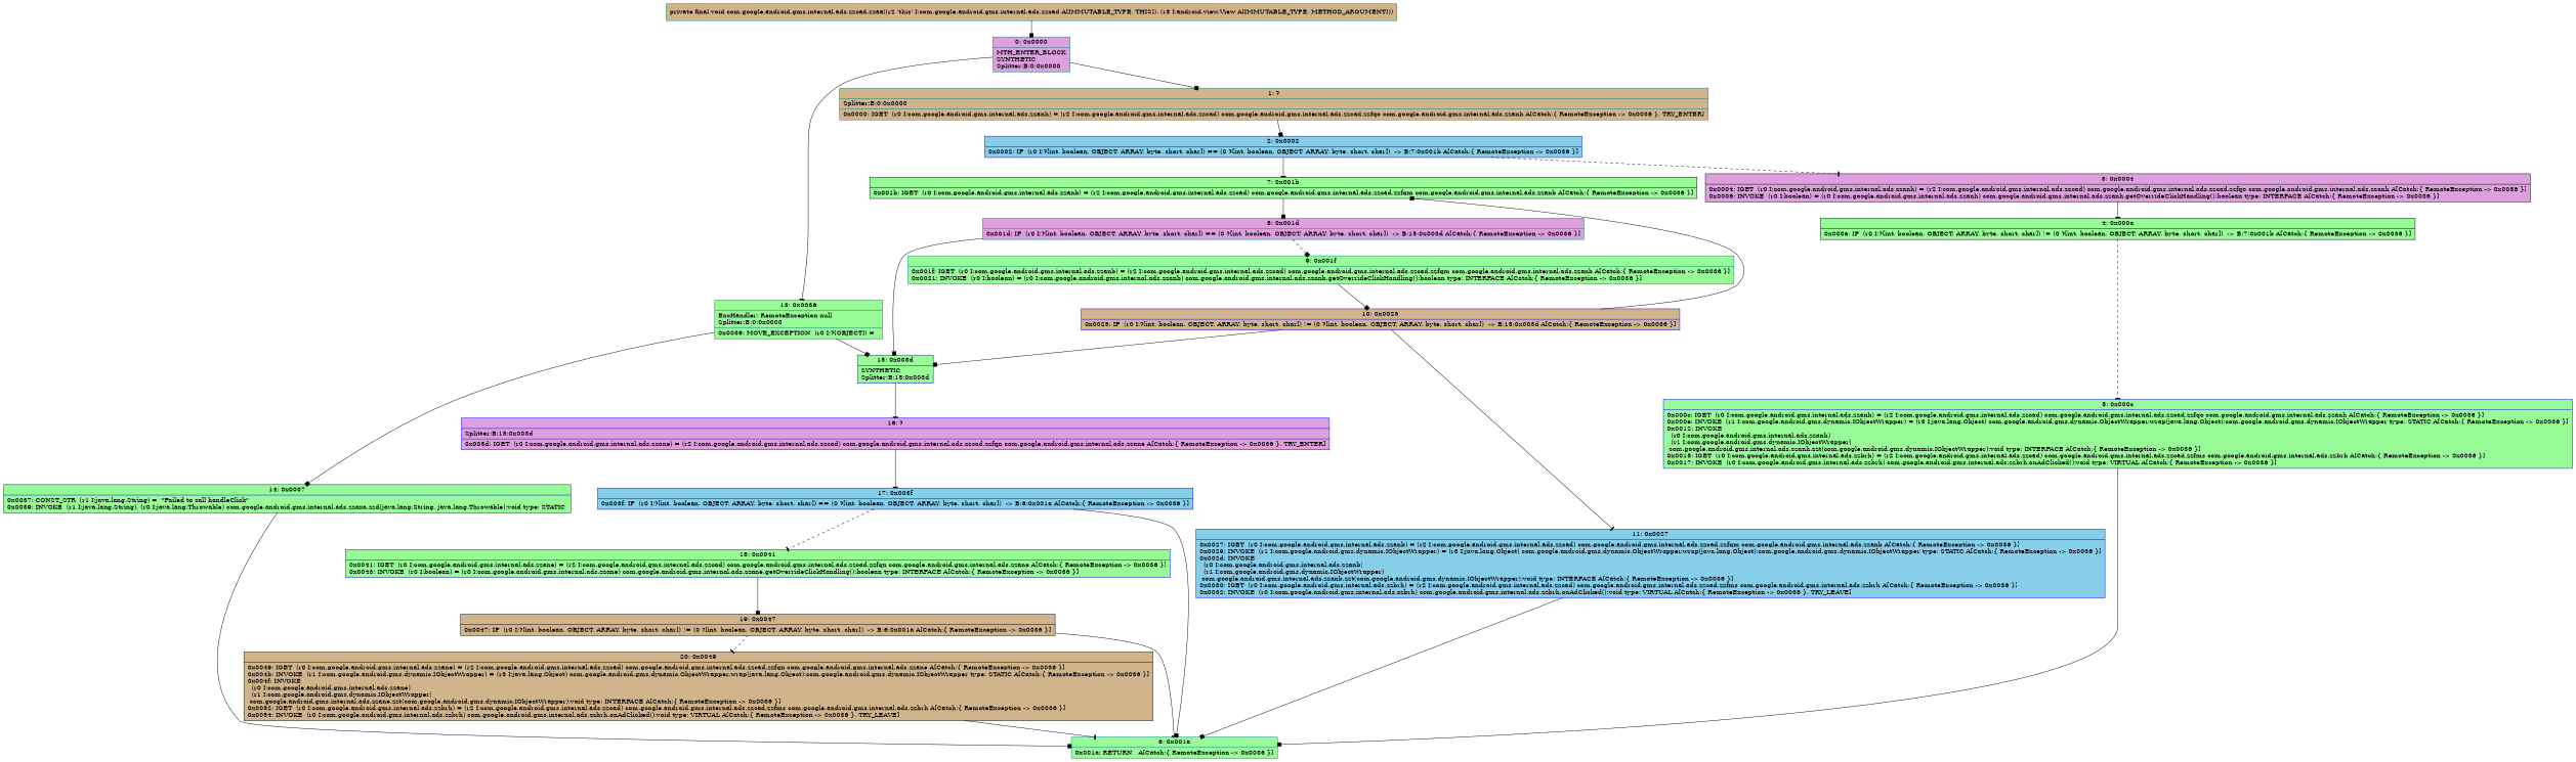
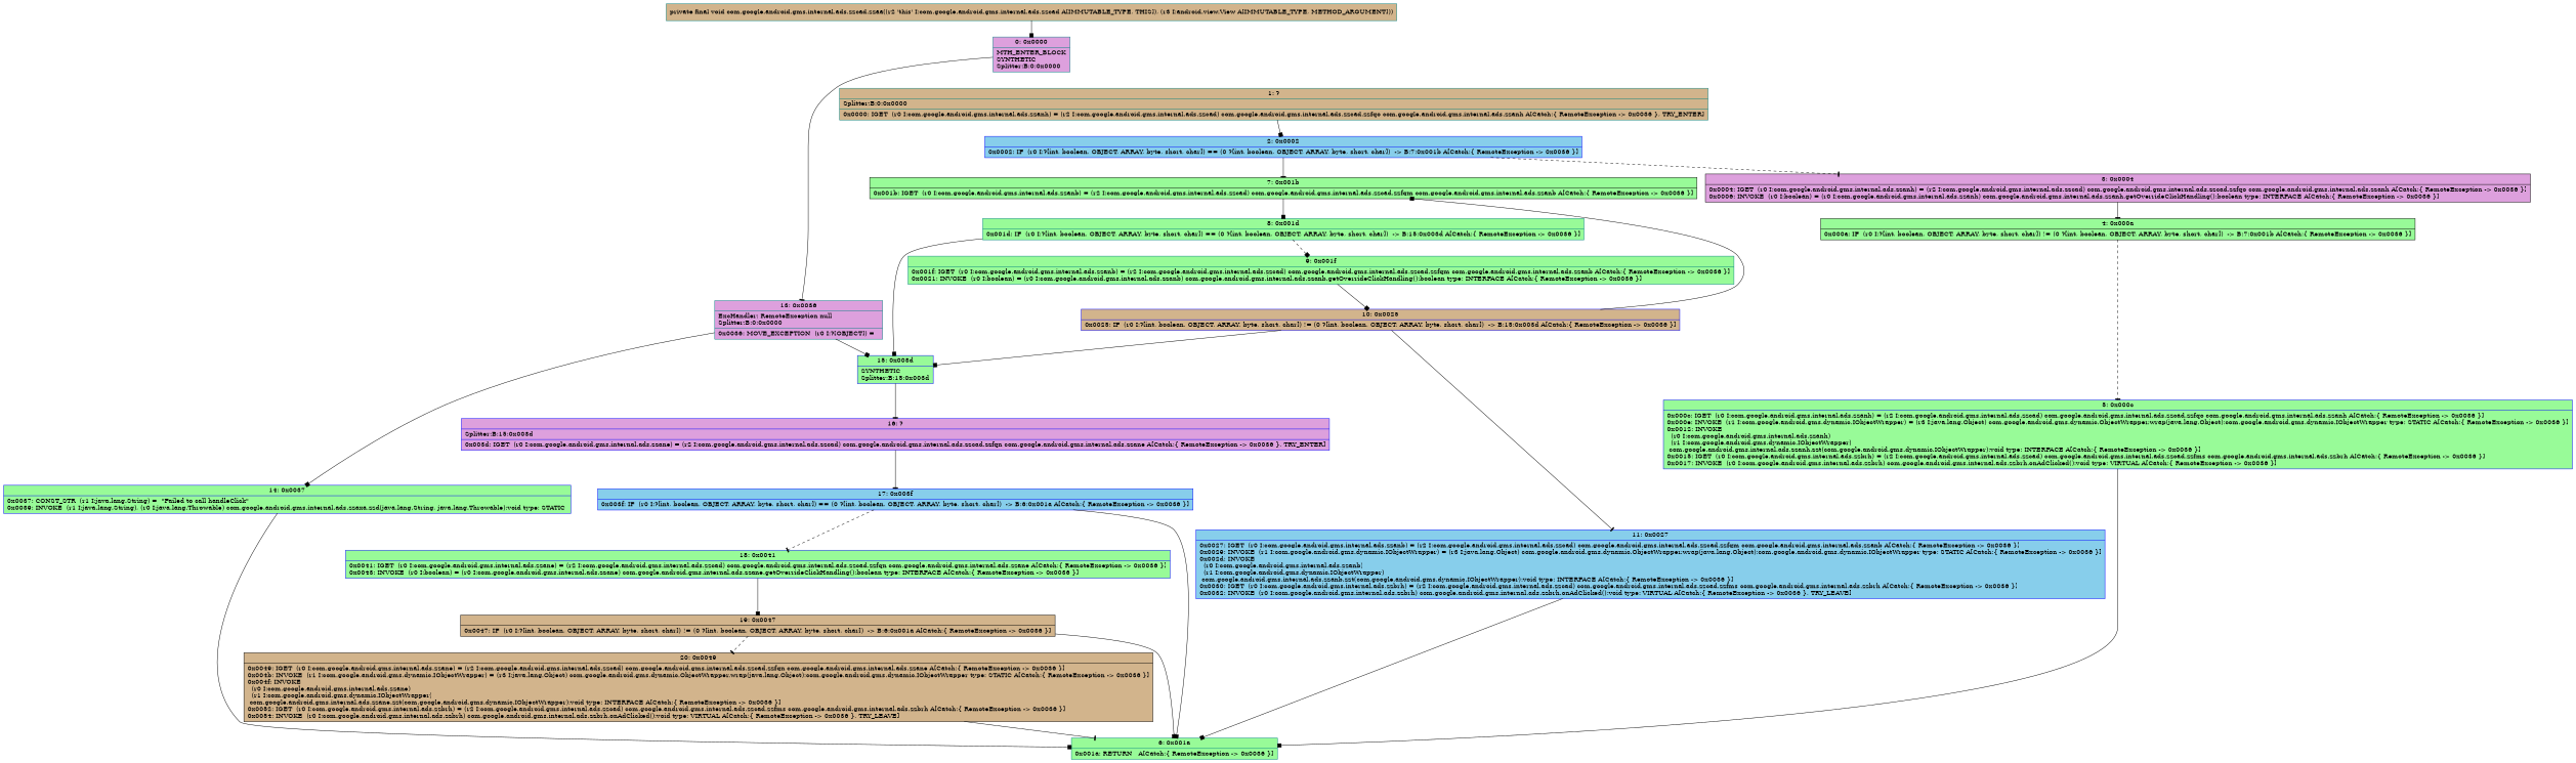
  digraph {
    node [color=blue fillcolor=palegreen shape=record style=filled]
    edge [arrowhead=box]
    n1 [color=teal fillcolor=plum label="{0\:\ 0x0000|MTH_ENTER_BLOCK\lSYNTHETIC\lSplitter:B:0:0x0000\l}"]
    n2 [color=teal fillcolor=tan label="{1\:\ ?|Splitter:B:0:0x0000\l|0x0000: IGET  (r0 I:com.google.android.gms.internal.ads.zzanh) = (r2 I:com.google.android.gms.internal.ads.zzcad) com.google.android.gms.internal.ads.zzcad.zzfqo com.google.android.gms.internal.ads.zzanh A[Catch:\{ RemoteException \-\> 0x0036 \}, TRY_ENTER]\l}"]
-   n3 [color=teal label="{13\:\ 0x0036|ExcHandler: RemoteException null\lSplitter:B:0:0x0000\l|0x0036: MOVE_EXCEPTION  (r0 I:?[OBJECT]) =  \l}"]
+   n3 [color=teal fillcolor=plum label="{13\:\ 0x0036|ExcHandler: RemoteException null\lSplitter:B:0:0x0000\l|0x0036: MOVE_EXCEPTION  (r0 I:?[OBJECT]) =  \l}"]
    n4 [fillcolor=skyblue label="{2\:\ 0x0002|0x0002: IF  (r0 I:?[int, boolean, OBJECT, ARRAY, byte, short, char]) == (0 ?[int, boolean, OBJECT, ARRAY, byte, short, char])  \-\> B:7:0x001b A[Catch:\{ RemoteException \-\> 0x0036 \}]\l}"]
    n5 [label="{15\:\ 0x003d|SYNTHETIC\lSplitter:B:15:0x003d\l}"]
    n6 [label="{14\:\ 0x0037|0x0037: CONST_STR  (r1 I:java.lang.String) =  \"Failed to call handleClick\" \l0x0039: INVOKE  (r1 I:java.lang.String), (r0 I:java.lang.Throwable) com.google.android.gms.internal.ads.zzaxa.zzd(java.lang.String, java.lang.Throwable):void type: STATIC \l}"]
    n7 [color=black fillcolor=plum label="{3\:\ 0x0004|0x0004: IGET  (r0 I:com.google.android.gms.internal.ads.zzanh) = (r2 I:com.google.android.gms.internal.ads.zzcad) com.google.android.gms.internal.ads.zzcad.zzfqo com.google.android.gms.internal.ads.zzanh A[Catch:\{ RemoteException \-\> 0x0036 \}]\l0x0006: INVOKE  (r0 I:boolean) = (r0 I:com.google.android.gms.internal.ads.zzanh) com.google.android.gms.internal.ads.zzanh.getOverrideClickHandling():boolean type: INTERFACE A[Catch:\{ RemoteException \-\> 0x0036 \}]\l}"]
    n8 [color=black label="{7\:\ 0x001b|0x001b: IGET  (r0 I:com.google.android.gms.internal.ads.zzanb) = (r2 I:com.google.android.gms.internal.ads.zzcad) com.google.android.gms.internal.ads.zzcad.zzfqm com.google.android.gms.internal.ads.zzanb A[Catch:\{ RemoteException \-\> 0x0036 \}]\l}"]
    n9 [color=black label="{4\:\ 0x000a|0x000a: IF  (r0 I:?[int, boolean, OBJECT, ARRAY, byte, short, char]) != (0 ?[int, boolean, OBJECT, ARRAY, byte, short, char])  \-\> B:7:0x001b A[Catch:\{ RemoteException \-\> 0x0036 \}]\l}"]
-   n10 [color=teal fillcolor=plum label="{8\:\ 0x001d|0x001d: IF  (r0 I:?[int, boolean, OBJECT, ARRAY, byte, short, char]) == (0 ?[int, boolean, OBJECT, ARRAY, byte, short, char])  \-\> B:15:0x003d A[Catch:\{ RemoteException \-\> 0x0036 \}]\l}"]
+   n10 [color=teal label="{8\:\ 0x001d|0x001d: IF  (r0 I:?[int, boolean, OBJECT, ARRAY, byte, short, char]) == (0 ?[int, boolean, OBJECT, ARRAY, byte, short, char])  \-\> B:15:0x003d A[Catch:\{ RemoteException \-\> 0x0036 \}]\l}"]
    n11 [label="{5\:\ 0x000c|0x000c: IGET  (r0 I:com.google.android.gms.internal.ads.zzanh) = (r2 I:com.google.android.gms.internal.ads.zzcad) com.google.android.gms.internal.ads.zzcad.zzfqo com.google.android.gms.internal.ads.zzanh A[Catch:\{ RemoteException \-\> 0x0036 \}]\l0x000e: INVOKE  (r1 I:com.google.android.gms.dynamic.IObjectWrapper) = (r3 I:java.lang.Object) com.google.android.gms.dynamic.ObjectWrapper.wrap(java.lang.Object):com.google.android.gms.dynamic.IObjectWrapper type: STATIC A[Catch:\{ RemoteException \-\> 0x0036 \}]\l0x0012: INVOKE  \l  (r0 I:com.google.android.gms.internal.ads.zzanh)\l  (r1 I:com.google.android.gms.dynamic.IObjectWrapper)\l com.google.android.gms.internal.ads.zzanh.zzt(com.google.android.gms.dynamic.IObjectWrapper):void type: INTERFACE A[Catch:\{ RemoteException \-\> 0x0036 \}]\l0x0015: IGET  (r0 I:com.google.android.gms.internal.ads.zzbrh) = (r2 I:com.google.android.gms.internal.ads.zzcad) com.google.android.gms.internal.ads.zzcad.zzfms com.google.android.gms.internal.ads.zzbrh A[Catch:\{ RemoteException \-\> 0x0036 \}]\l0x0017: INVOKE  (r0 I:com.google.android.gms.internal.ads.zzbrh) com.google.android.gms.internal.ads.zzbrh.onAdClicked():void type: VIRTUAL A[Catch:\{ RemoteException \-\> 0x0036 \}]\l}"]
    n12 [color=teal label="{6\:\ 0x001a|0x001a: RETURN   A[Catch:\{ RemoteException \-\> 0x0036 \}]\l}"]
    n13 [color=teal label="{9\:\ 0x001f|0x001f: IGET  (r0 I:com.google.android.gms.internal.ads.zzanb) = (r2 I:com.google.android.gms.internal.ads.zzcad) com.google.android.gms.internal.ads.zzcad.zzfqm com.google.android.gms.internal.ads.zzanb A[Catch:\{ RemoteException \-\> 0x0036 \}]\l0x0021: INVOKE  (r0 I:boolean) = (r0 I:com.google.android.gms.internal.ads.zzanb) com.google.android.gms.internal.ads.zzanb.getOverrideClickHandling():boolean type: INTERFACE A[Catch:\{ RemoteException \-\> 0x0036 \}]\l}"]
    n14 [fillcolor=tan label="{10\:\ 0x0025|0x0025: IF  (r0 I:?[int, boolean, OBJECT, ARRAY, byte, short, char]) != (0 ?[int, boolean, OBJECT, ARRAY, byte, short, char])  \-\> B:15:0x003d A[Catch:\{ RemoteException \-\> 0x0036 \}]\l}"]
    n15 [fillcolor=plum label="{16\:\ ?|Splitter:B:15:0x003d\l|0x003d: IGET  (r0 I:com.google.android.gms.internal.ads.zzane) = (r2 I:com.google.android.gms.internal.ads.zzcad) com.google.android.gms.internal.ads.zzcad.zzfqn com.google.android.gms.internal.ads.zzane A[Catch:\{ RemoteException \-\> 0x0036 \}, TRY_ENTER]\l}"]
    n16 [fillcolor=skyblue label="{11\:\ 0x0027|0x0027: IGET  (r0 I:com.google.android.gms.internal.ads.zzanb) = (r2 I:com.google.android.gms.internal.ads.zzcad) com.google.android.gms.internal.ads.zzcad.zzfqm com.google.android.gms.internal.ads.zzanb A[Catch:\{ RemoteException \-\> 0x0036 \}]\l0x0029: INVOKE  (r1 I:com.google.android.gms.dynamic.IObjectWrapper) = (r3 I:java.lang.Object) com.google.android.gms.dynamic.ObjectWrapper.wrap(java.lang.Object):com.google.android.gms.dynamic.IObjectWrapper type: STATIC A[Catch:\{ RemoteException \-\> 0x0036 \}]\l0x002d: INVOKE  \l  (r0 I:com.google.android.gms.internal.ads.zzanb)\l  (r1 I:com.google.android.gms.dynamic.IObjectWrapper)\l com.google.android.gms.internal.ads.zzanb.zzt(com.google.android.gms.dynamic.IObjectWrapper):void type: INTERFACE A[Catch:\{ RemoteException \-\> 0x0036 \}]\l0x0030: IGET  (r0 I:com.google.android.gms.internal.ads.zzbrh) = (r2 I:com.google.android.gms.internal.ads.zzcad) com.google.android.gms.internal.ads.zzcad.zzfms com.google.android.gms.internal.ads.zzbrh A[Catch:\{ RemoteException \-\> 0x0036 \}]\l0x0032: INVOKE  (r0 I:com.google.android.gms.internal.ads.zzbrh) com.google.android.gms.internal.ads.zzbrh.onAdClicked():void type: VIRTUAL A[Catch:\{ RemoteException \-\> 0x0036 \}, TRY_LEAVE]\l}"]
    n17 [fillcolor=skyblue label="{17\:\ 0x003f|0x003f: IF  (r0 I:?[int, boolean, OBJECT, ARRAY, byte, short, char]) == (0 ?[int, boolean, OBJECT, ARRAY, byte, short, char])  \-\> B:6:0x001a A[Catch:\{ RemoteException \-\> 0x0036 \}]\l}"]
    n18 [label="{18\:\ 0x0041|0x0041: IGET  (r0 I:com.google.android.gms.internal.ads.zzane) = (r2 I:com.google.android.gms.internal.ads.zzcad) com.google.android.gms.internal.ads.zzcad.zzfqn com.google.android.gms.internal.ads.zzane A[Catch:\{ RemoteException \-\> 0x0036 \}]\l0x0043: INVOKE  (r0 I:boolean) = (r0 I:com.google.android.gms.internal.ads.zzane) com.google.android.gms.internal.ads.zzane.getOverrideClickHandling():boolean type: INTERFACE A[Catch:\{ RemoteException \-\> 0x0036 \}]\l}"]
    n19 [color=black fillcolor=tan label="{19\:\ 0x0047|0x0047: IF  (r0 I:?[int, boolean, OBJECT, ARRAY, byte, short, char]) != (0 ?[int, boolean, OBJECT, ARRAY, byte, short, char])  \-\> B:6:0x001a A[Catch:\{ RemoteException \-\> 0x0036 \}]\l}"]
    n20 [color=black fillcolor=tan label="{20\:\ 0x0049|0x0049: IGET  (r0 I:com.google.android.gms.internal.ads.zzane) = (r2 I:com.google.android.gms.internal.ads.zzcad) com.google.android.gms.internal.ads.zzcad.zzfqn com.google.android.gms.internal.ads.zzane A[Catch:\{ RemoteException \-\> 0x0036 \}]\l0x004b: INVOKE  (r1 I:com.google.android.gms.dynamic.IObjectWrapper) = (r3 I:java.lang.Object) com.google.android.gms.dynamic.ObjectWrapper.wrap(java.lang.Object):com.google.android.gms.dynamic.IObjectWrapper type: STATIC A[Catch:\{ RemoteException \-\> 0x0036 \}]\l0x004f: INVOKE  \l  (r0 I:com.google.android.gms.internal.ads.zzane)\l  (r1 I:com.google.android.gms.dynamic.IObjectWrapper)\l com.google.android.gms.internal.ads.zzane.zzt(com.google.android.gms.dynamic.IObjectWrapper):void type: INTERFACE A[Catch:\{ RemoteException \-\> 0x0036 \}]\l0x0052: IGET  (r0 I:com.google.android.gms.internal.ads.zzbrh) = (r2 I:com.google.android.gms.internal.ads.zzcad) com.google.android.gms.internal.ads.zzcad.zzfms com.google.android.gms.internal.ads.zzbrh A[Catch:\{ RemoteException \-\> 0x0036 \}]\l0x0054: INVOKE  (r0 I:com.google.android.gms.internal.ads.zzbrh) com.google.android.gms.internal.ads.zzbrh.onAdClicked():void type: VIRTUAL A[Catch:\{ RemoteException \-\> 0x0036 \}, TRY_LEAVE]\l}"]
    n21 [color=teal fillcolor=tan label="{private final void com.google.android.gms.internal.ads.zzcad.zzaa((r2 'this' I:com.google.android.gms.internal.ads.zzcad A[IMMUTABLE_TYPE, THIS]), (r3 I:android.view.View A[IMMUTABLE_TYPE, METHOD_ARGUMENT])) }"]
-   n1 -> n2
    n1 -> n3 [arrowhead=tee]
    n2 -> n4
    n3 -> n5
    n3 -> n6
    n4 -> n7 [arrowhead=tee style=dashed]
    n4 -> n8 [arrowhead=tee]
    n5 -> n15 [arrowhead=tee]
    n6 -> n12
    n7 -> n9 [arrowhead=tee]
    n8 -> n10
    n9 -> n11 [arrowhead=tee style=dashed]
    n10 -> n5
    n10 -> n13 [style=dashed]
    n11 -> n12
    n13 -> n14
    n14 -> n5
    n14 -> n8
    n14 -> n16 [arrowhead=tee style=solid]
    n15 -> n17 [arrowhead=tee]
    n16 -> n12
    n17 -> n12
    n17 -> n18 [arrowhead=tee style=dashed]
    n18 -> n19
-   n19 -> n12 [arrowhead=tee]
+   n19 -> n12
    n19 -> n20 [arrowhead=tee style=dashed]
    n20 -> n12 [arrowhead=tee]
    n21 -> n1
  }
